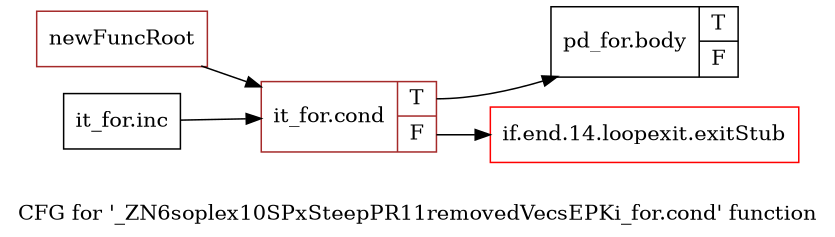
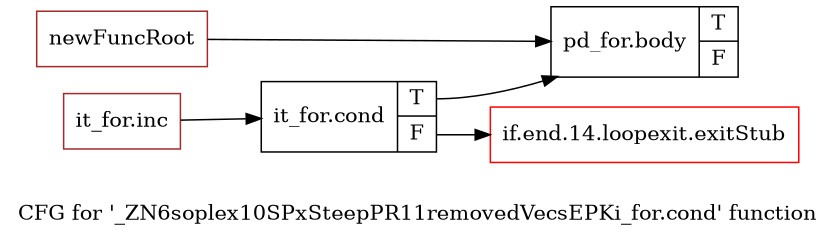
  digraph {
    label="CFG for '_ZN6soplex10SPxSteepPR11removedVecsEPKi_for.cond' function"
    rankdir=LR
    node [color=brown shape=record]
    n1 [label="{newFuncRoot}"]
-   n2 [label="{it_for.cond|{<s0>T|<s1>F}}"]
+   n2 [color=black label="{it_for.cond|{<s0>T|<s1>F}}"]
    n3 [color=red label="{if.end.14.loopexit.exitStub}"]
    n4 [color=black label="{pd_for.body|{<s0>T|<s1>F}}"]
-   n5 [color=black label="{it_for.inc}"]
-   n1 -> n2
+   n5 [label="{it_for.inc}"]
+   n1 -> n4
    n2 -> n3 [tailport=s1]
    n2 -> n4 [tailport=s0]
    n5 -> n2
  }
